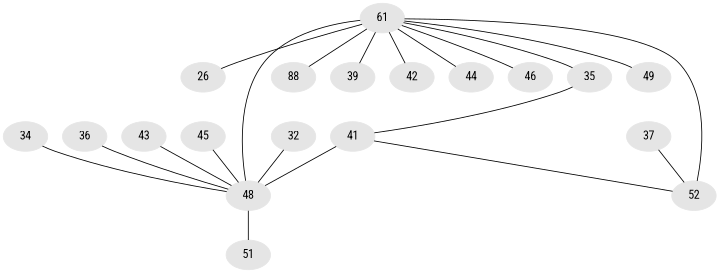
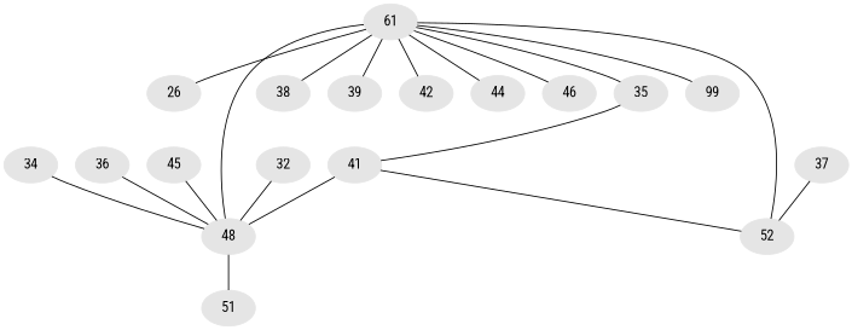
  graph {
    fontname="Roboto Condensed"
    node [color=gray90 fontname="Roboto Condensed" style=filled]
    edge [fontname="Roboto Condensed"]
    n1 [label=61 super="+2+3+10+12"]
    26
    35 [super="+31"]
-   38 [label=88]
+   38
    39 [super="+23"]
    42
    44
    46
    48 [super="+40+15+47+20+22+24+30"]
-   49
+   49 [label=99]
    52 [super="+25+29"]
    41 [super="+33"]
    51
    32
    34
    36
    37
-   43 [super="+14"]
    45
    n1 -- 26
    n1 -- 35 [weight=2]
    n1 -- 38
    n1 -- 39
    n1 -- 42
    n1 -- 44
    n1 -- 46
    n1 -- 48 [weight=7]
    n1 -- 49
    n1 -- 52 [weight=4]
    35 -- 41
    48 -- 51
    41 -- 48 [weight=4]
    41 -- 52
    32 -- 48
    34 -- 48
    36 -- 48
    37 -- 52
-   43 -- 48
    45 -- 48
  }
